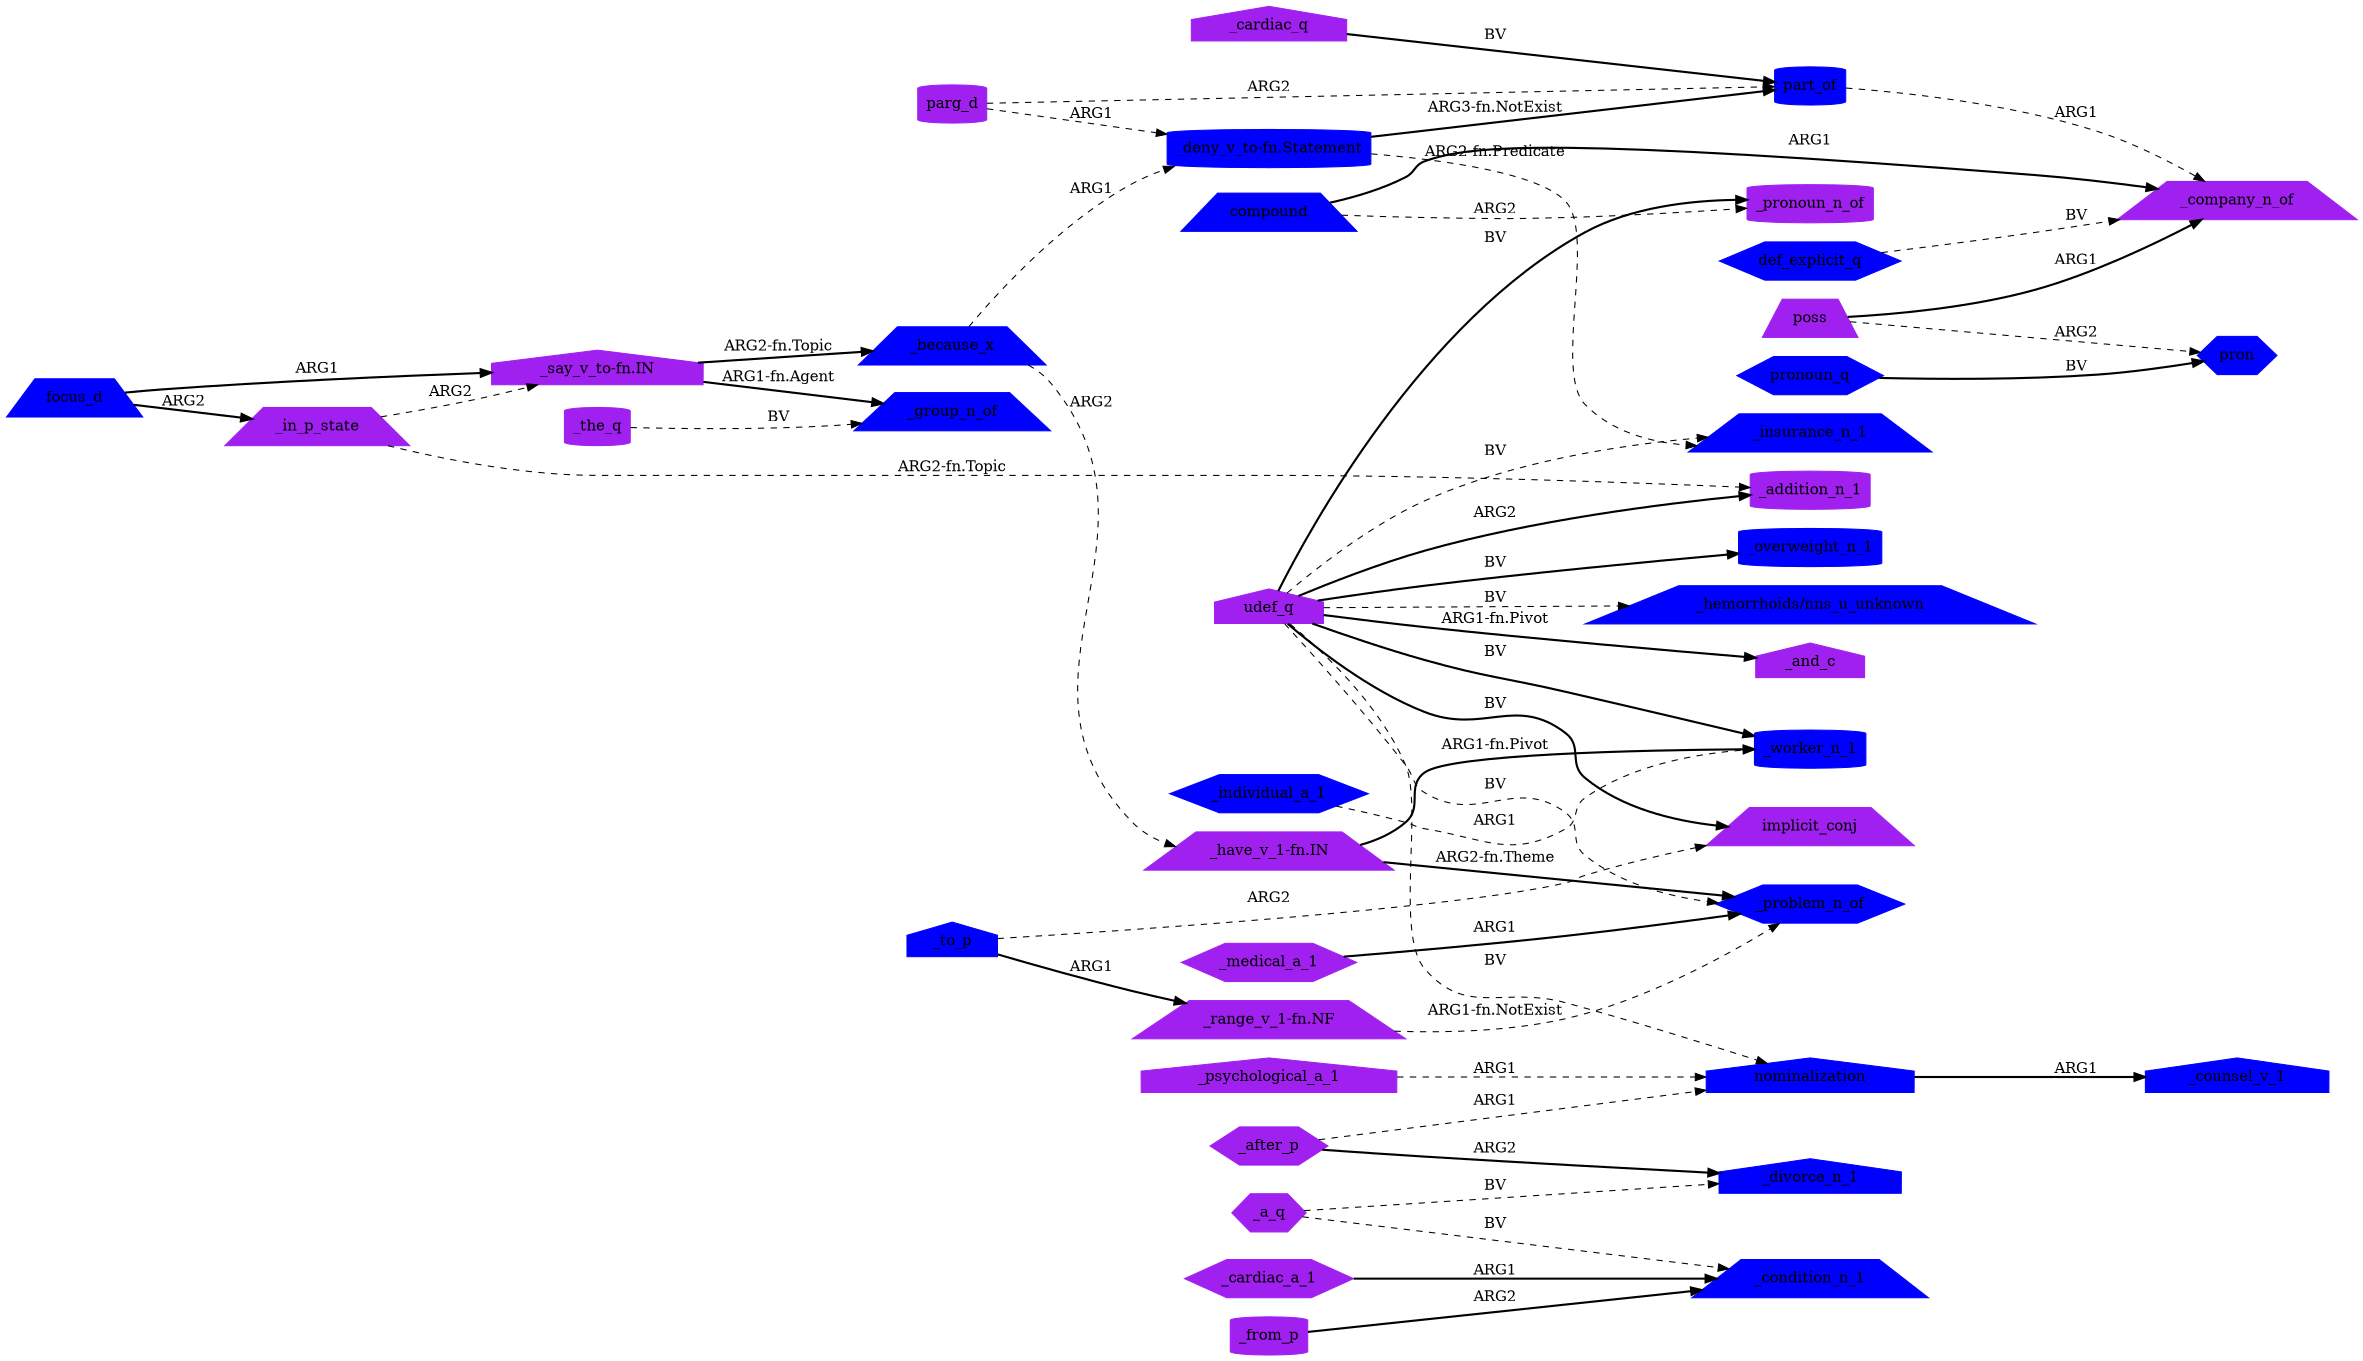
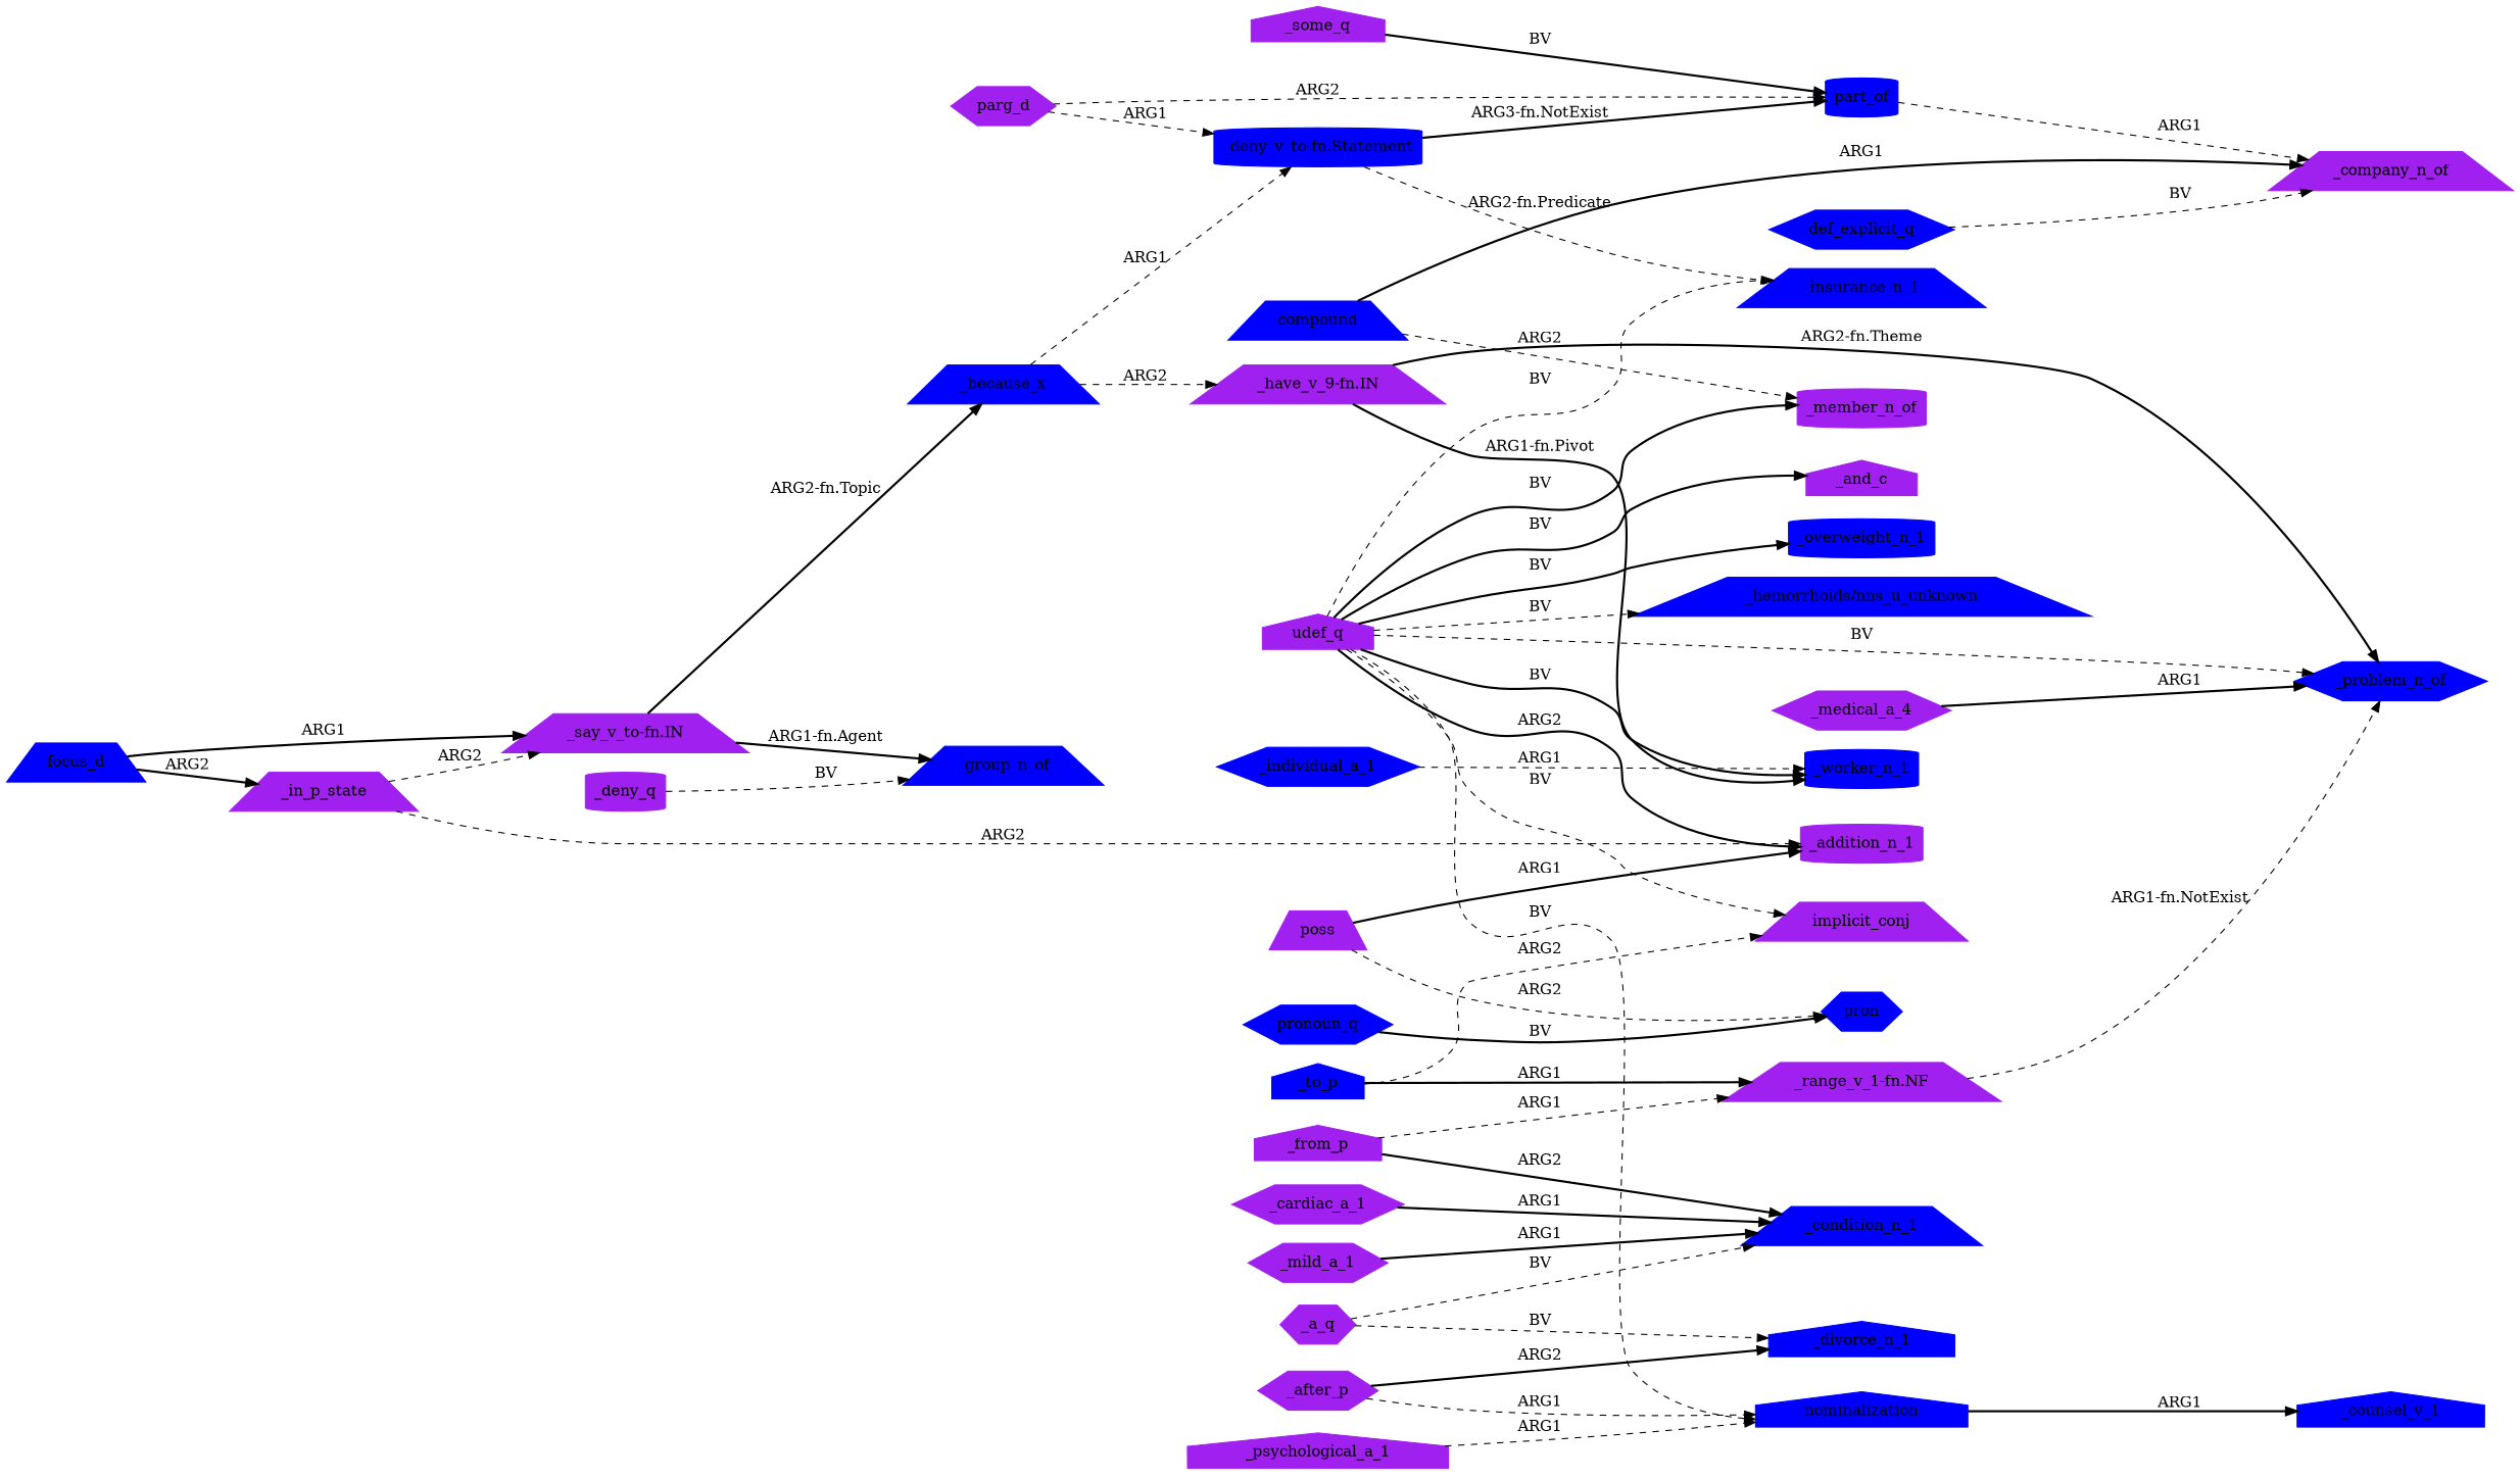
  digraph {
    rankdir=LR
    node [color=purple shape=trapezium style=filled]
    edge [style=dashed]
-   "_say_v_to-fn.IN" [shape=house]
+   "_say_v_to-fn.IN"
    _group_n_of [color=blue]
    _because_x [color=blue]
    "_deny_v_to-fn.Statement" [color=blue shape=cylinder]
-   "_have_v_1-fn.IN"
-   parg_d [shape=cylinder]
+   "_have_v_1-fn.IN" [label="_have_v_9-fn.IN"]
+   parg_d [shape=hexagon]
    part_of [color=blue shape=cylinder]
    _insurance_n_1 [color=blue]
    _company_n_of
    udef_q [shape=house]
    _overweight_n_1 [color=blue shape=cylinder]
    _worker_n_1 [color=blue shape=cylinder]
    _problem_n_of [color=blue shape=hexagon]
    nominalization [color=blue shape=house]
    implicit_conj
-   _member_n_of [shape=cylinder label=_pronoun_n_of]
+   _member_n_of [shape=cylinder]
    _addition_n_1 [shape=cylinder]
    "_hemorrhoids/nns_u_unknown" [color=blue]
    _and_c [shape=house]
    _counsel_v_1 [color=blue shape=house]
    poss
    pron [color=blue shape=hexagon]
    focus_d [color=blue]
    _in_p_state
    _individual_a_1 [color=blue shape=hexagon]
    _to_p [color=blue shape=house]
    "_range_v_1-fn.NF"
-   _the_q [shape=cylinder]
+   _the_q [shape=cylinder label=_deny_q]
    _after_p [shape=hexagon]
    _divorce_n_1 [color=blue shape=house]
    compound [color=blue]
    _a_q [shape=hexagon]
    _condition_n_1 [color=blue]
-   _from_p [shape=cylinder]
-   _some_q [shape=house label=_cardiac_q]
+   _from_p [shape=house]
+   _some_q [shape=house]
    def_explicit_q [color=blue shape=hexagon]
    pronoun_q [color=blue shape=hexagon]
-   _medical_a_1 [shape=hexagon]
+   _medical_a_1 [shape=hexagon label=_medical_a_4]
    _cardiac_a_1 [shape=hexagon]
    _psychological_a_1 [shape=house]
+   _mild_a_1 [shape=hexagon]
    "_say_v_to-fn.IN" -> _group_n_of [label="ARG1-fn.Agent" style=bold]
    "_say_v_to-fn.IN" -> _because_x [label="ARG2-fn.Topic" style=bold]
    _because_x -> "_deny_v_to-fn.Statement" [label=ARG1]
    _because_x -> "_have_v_1-fn.IN" [label=ARG2]
    "_deny_v_to-fn.Statement" -> part_of [label="ARG3-fn.NotExist" style=bold]
    "_deny_v_to-fn.Statement" -> _insurance_n_1 [label="ARG2-fn.Predicate"]
    "_have_v_1-fn.IN" -> _worker_n_1 [label="ARG1-fn.Pivot" style=bold]
    "_have_v_1-fn.IN" -> _problem_n_of [label="ARG2-fn.Theme" style=bold]
    parg_d -> "_deny_v_to-fn.Statement" [label=ARG1]
    parg_d -> part_of [label=ARG2]
    part_of -> _company_n_of [label=ARG1]
    udef_q -> _insurance_n_1 [label=BV]
    udef_q -> _overweight_n_1 [label=BV style=bold]
    udef_q -> _worker_n_1 [label=BV style=bold]
    udef_q -> _problem_n_of [label=BV]
    udef_q -> nominalization [label=BV]
-   udef_q -> implicit_conj [label=BV style=bold]
+   udef_q -> implicit_conj [label=BV]
    udef_q -> _member_n_of [label=BV style=bold]
    udef_q -> _addition_n_1 [label=ARG2 style=bold]
    udef_q -> "_hemorrhoids/nns_u_unknown" [label=BV]
-   udef_q -> _and_c [label="ARG1-fn.Pivot" style=bold]
+   udef_q -> _and_c [label=BV style=bold]
    nominalization -> _counsel_v_1 [label=ARG1 style=bold]
-   poss -> _company_n_of [label=ARG1 style=bold]
+   poss -> _addition_n_1 [label=ARG1 style=bold]
    poss -> pron [label=ARG2]
    focus_d -> "_say_v_to-fn.IN" [label=ARG1 style=bold]
    focus_d -> _in_p_state [label=ARG2 style=bold]
    _in_p_state -> "_say_v_to-fn.IN" [label=ARG2]
-   _in_p_state -> _addition_n_1 [label="ARG2-fn.Topic"]
+   _in_p_state -> _addition_n_1 [label=ARG2]
    _individual_a_1 -> _worker_n_1 [label=ARG1]
    _to_p -> implicit_conj [label=ARG2]
    _to_p -> "_range_v_1-fn.NF" [label=ARG1 style=bold]
    "_range_v_1-fn.NF" -> _problem_n_of [label="ARG1-fn.NotExist"]
    _the_q -> _group_n_of [label=BV]
    _after_p -> nominalization [label=ARG1]
    _after_p -> _divorce_n_1 [label=ARG2 style=bold]
    compound -> _company_n_of [label=ARG1 style=bold]
    compound -> _member_n_of [label=ARG2]
    _a_q -> _divorce_n_1 [label=BV]
    _a_q -> _condition_n_1 [label=BV]
+   _from_p -> "_range_v_1-fn.NF" [label=ARG1]
    _from_p -> _condition_n_1 [label=ARG2 style=bold]
    _some_q -> part_of [label=BV style=bold]
    def_explicit_q -> _company_n_of [label=BV]
    pronoun_q -> pron [label=BV style=bold]
    _medical_a_1 -> _problem_n_of [label=ARG1 style=bold]
    _cardiac_a_1 -> _condition_n_1 [label=ARG1 style=bold]
    _psychological_a_1 -> nominalization [label=ARG1]
+   _mild_a_1 -> _condition_n_1 [label=ARG1 style=bold]
  }
